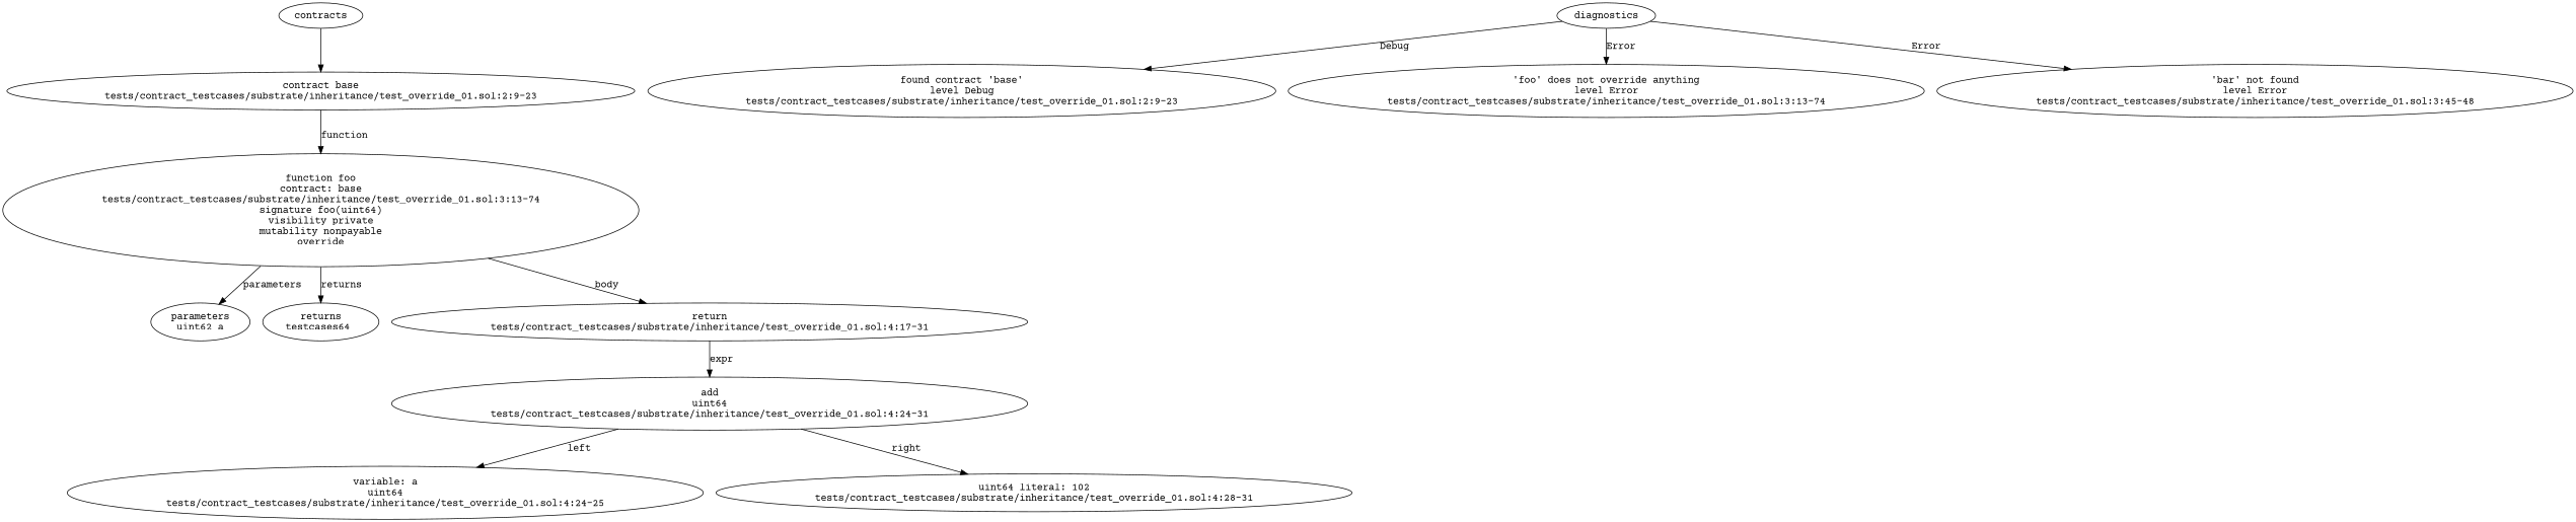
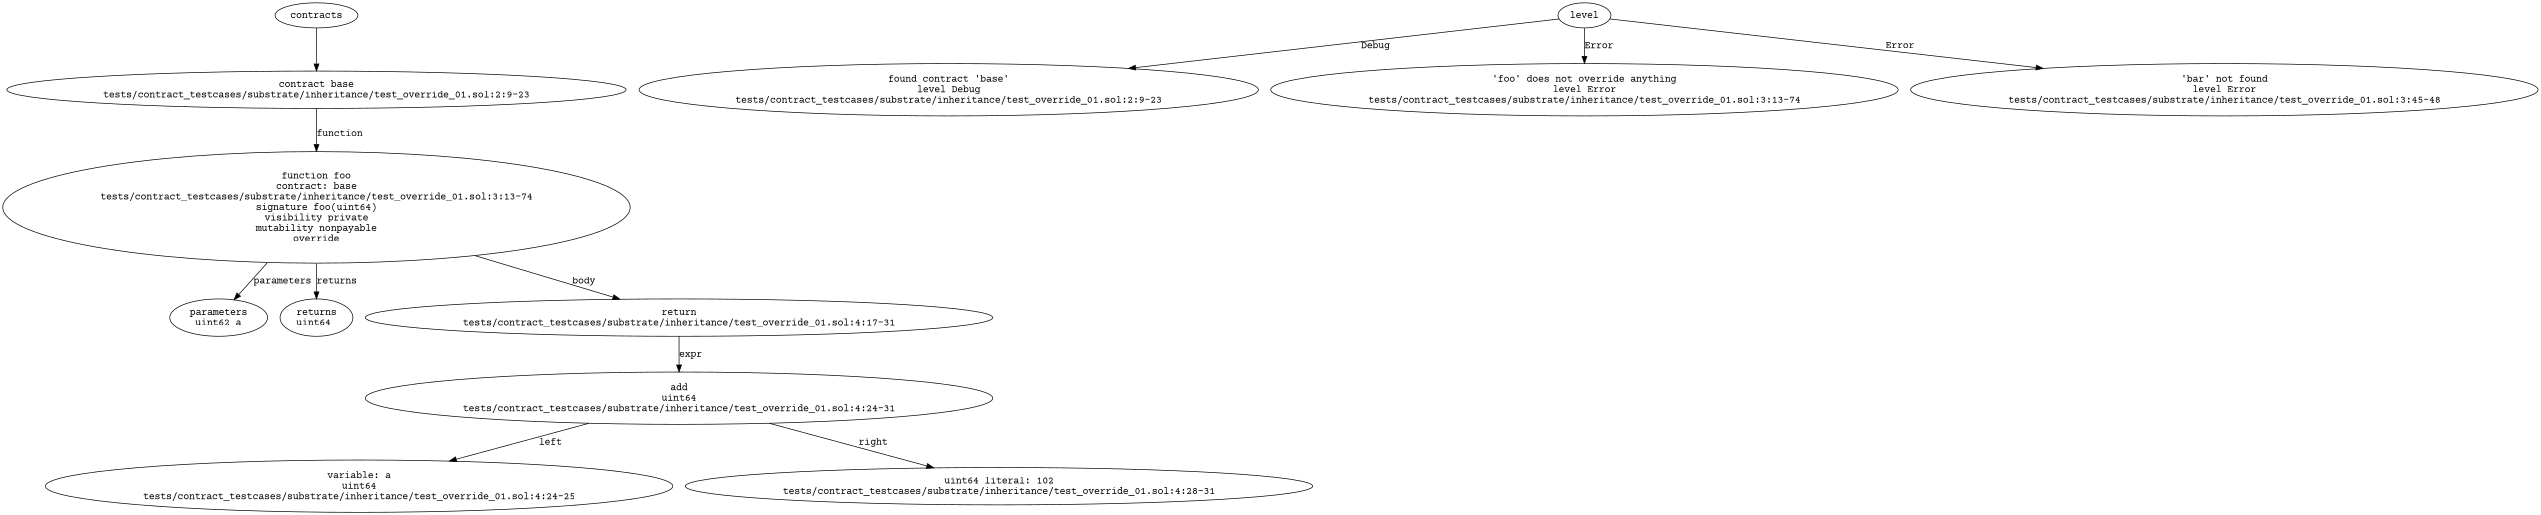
  strict digraph {
    fontname="Courier Prime"
    node [fontname="Courier Prime"]
    edge [fontname="Courier Prime"]
    n1 [label="contract base\ntests/contract_testcases/substrate/inheritance/test_override_01.sol:2:9-23"]
    n2 [label="function foo\ncontract: base\ntests/contract_testcases/substrate/inheritance/test_override_01.sol:3:13-74\nsignature foo(uint64)\nvisibility private\nmutability nonpayable\noverride"]
    n3 [label="parameters\nuint62 a"]
-   n4 [label="returns\ntestcases64 "]
+   n4 [label="returns\nuint64 "]
    n5 [label="return\ntests/contract_testcases/substrate/inheritance/test_override_01.sol:4:17-31"]
    n6 [label="add\nuint64\ntests/contract_testcases/substrate/inheritance/test_override_01.sol:4:24-31"]
    n7 [label="variable: a\nuint64\ntests/contract_testcases/substrate/inheritance/test_override_01.sol:4:24-25"]
    n8 [label="uint64 literal: 102\ntests/contract_testcases/substrate/inheritance/test_override_01.sol:4:28-31"]
    n9 [label="found contract 'base'\nlevel Debug\ntests/contract_testcases/substrate/inheritance/test_override_01.sol:2:9-23"]
    n10 [label="'foo' does not override anything\nlevel Error\ntests/contract_testcases/substrate/inheritance/test_override_01.sol:3:13-74"]
    n11 [label="'bar' not found\nlevel Error\ntests/contract_testcases/substrate/inheritance/test_override_01.sol:3:45-48"]
    contracts
-   diagnostics
+   diagnostics [label=level]
    n1 -> n2 [label=function]
    n2 -> n3 [label=parameters]
    n2 -> n4 [label=returns]
    n2 -> n5 [label=body]
    n5 -> n6 [label=expr]
    n6 -> n7 [label=left]
    n6 -> n8 [label=right]
    contracts -> n1
    diagnostics -> n9 [label=Debug]
    diagnostics -> n10 [label=Error]
    diagnostics -> n11 [label=Error]
  }
